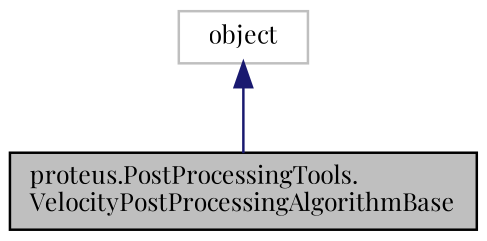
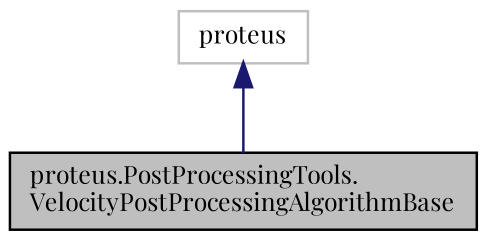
  digraph {
    fontname="Playfair Display"
    node [fontname="Playfair Display" fontsize=10 shape=record style=filled]
    n1 [color=black fillcolor=grey75 fontcolor=black height=0.2 label="proteus.PostProcessingTools.\lVelocityPostProcessingAlgorithmBase" width=0.4]
-   n2 [color=grey75 fillcolor=white height=0.2 label=object width=0.4]
+   n2 [color=grey75 fillcolor=white height=0.2 label=proteus width=0.4]
    n2 -> n1 [color=midnightblue dir=back fontname="Playfair Display" fontsize=10 labelfontname=Helvetica labelfontsize=10 style=solid]
  }
